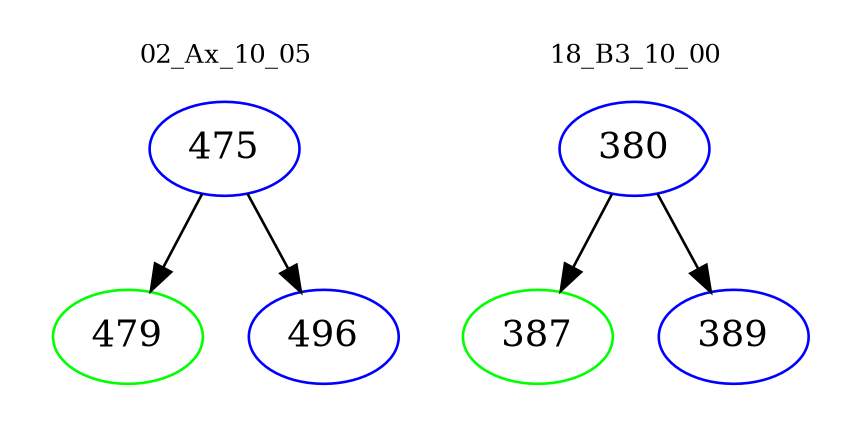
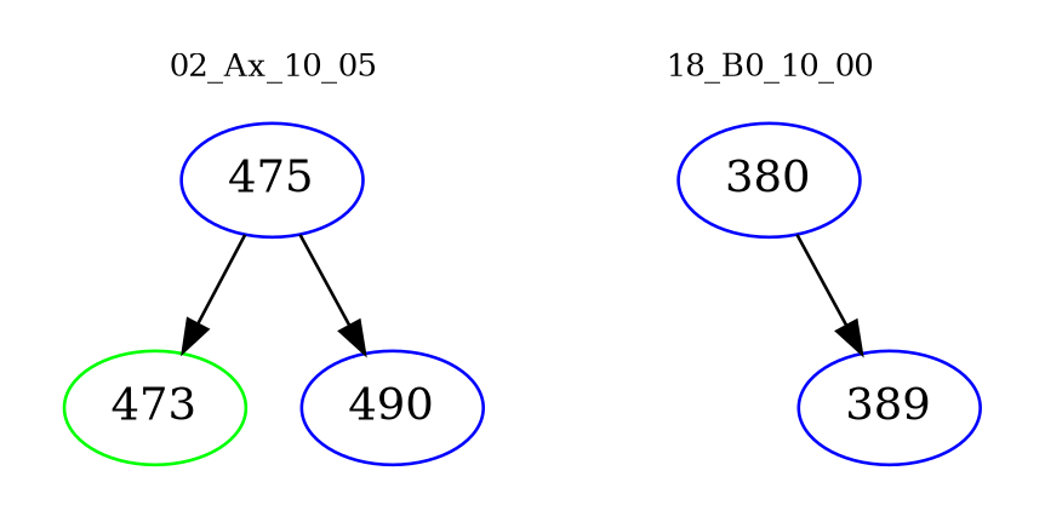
  digraph {
    node [color=blue]
    edge [color=black]
    n1 [label=475]
-   n2 [color=green label=479]
-   n3 [label=496]
+   n2 [color=green label=473]
+   n3 [label=490]
    n4 [label=380]
-   n5 [color=green label=387]
    n6 [label=389]
    subgraph cluster_1 {
      color=white
      fontsize=10
      label="02_Ax_10_05"
      n1
      n2
      n3
    }
    subgraph cluster_2 {
      color=white
      fontsize=10
-     label="18_B3_10_00"
+     label="18_B0_10_00"
      n4
-     n5
      n6
    }
    n1 -> n2
    n1 -> n3
-   n4 -> n5
    n4 -> n6
  }
